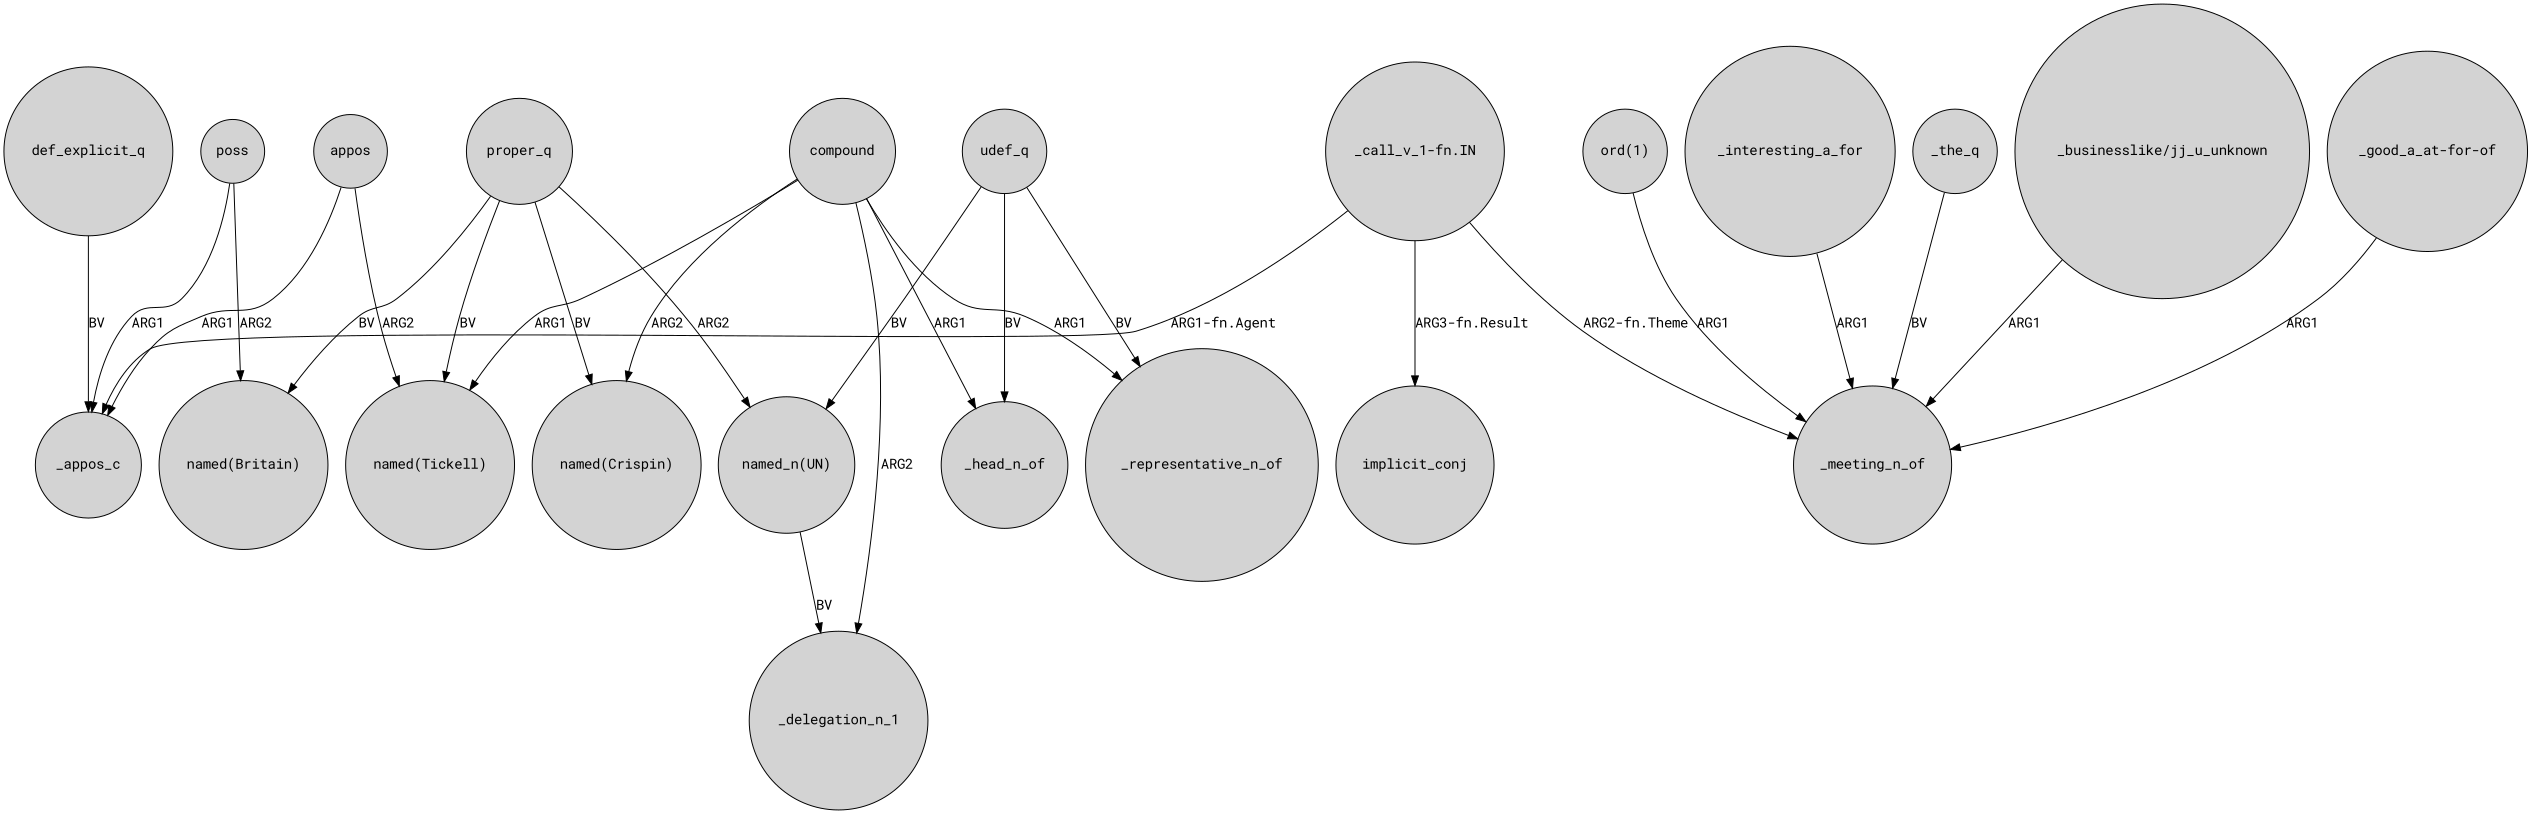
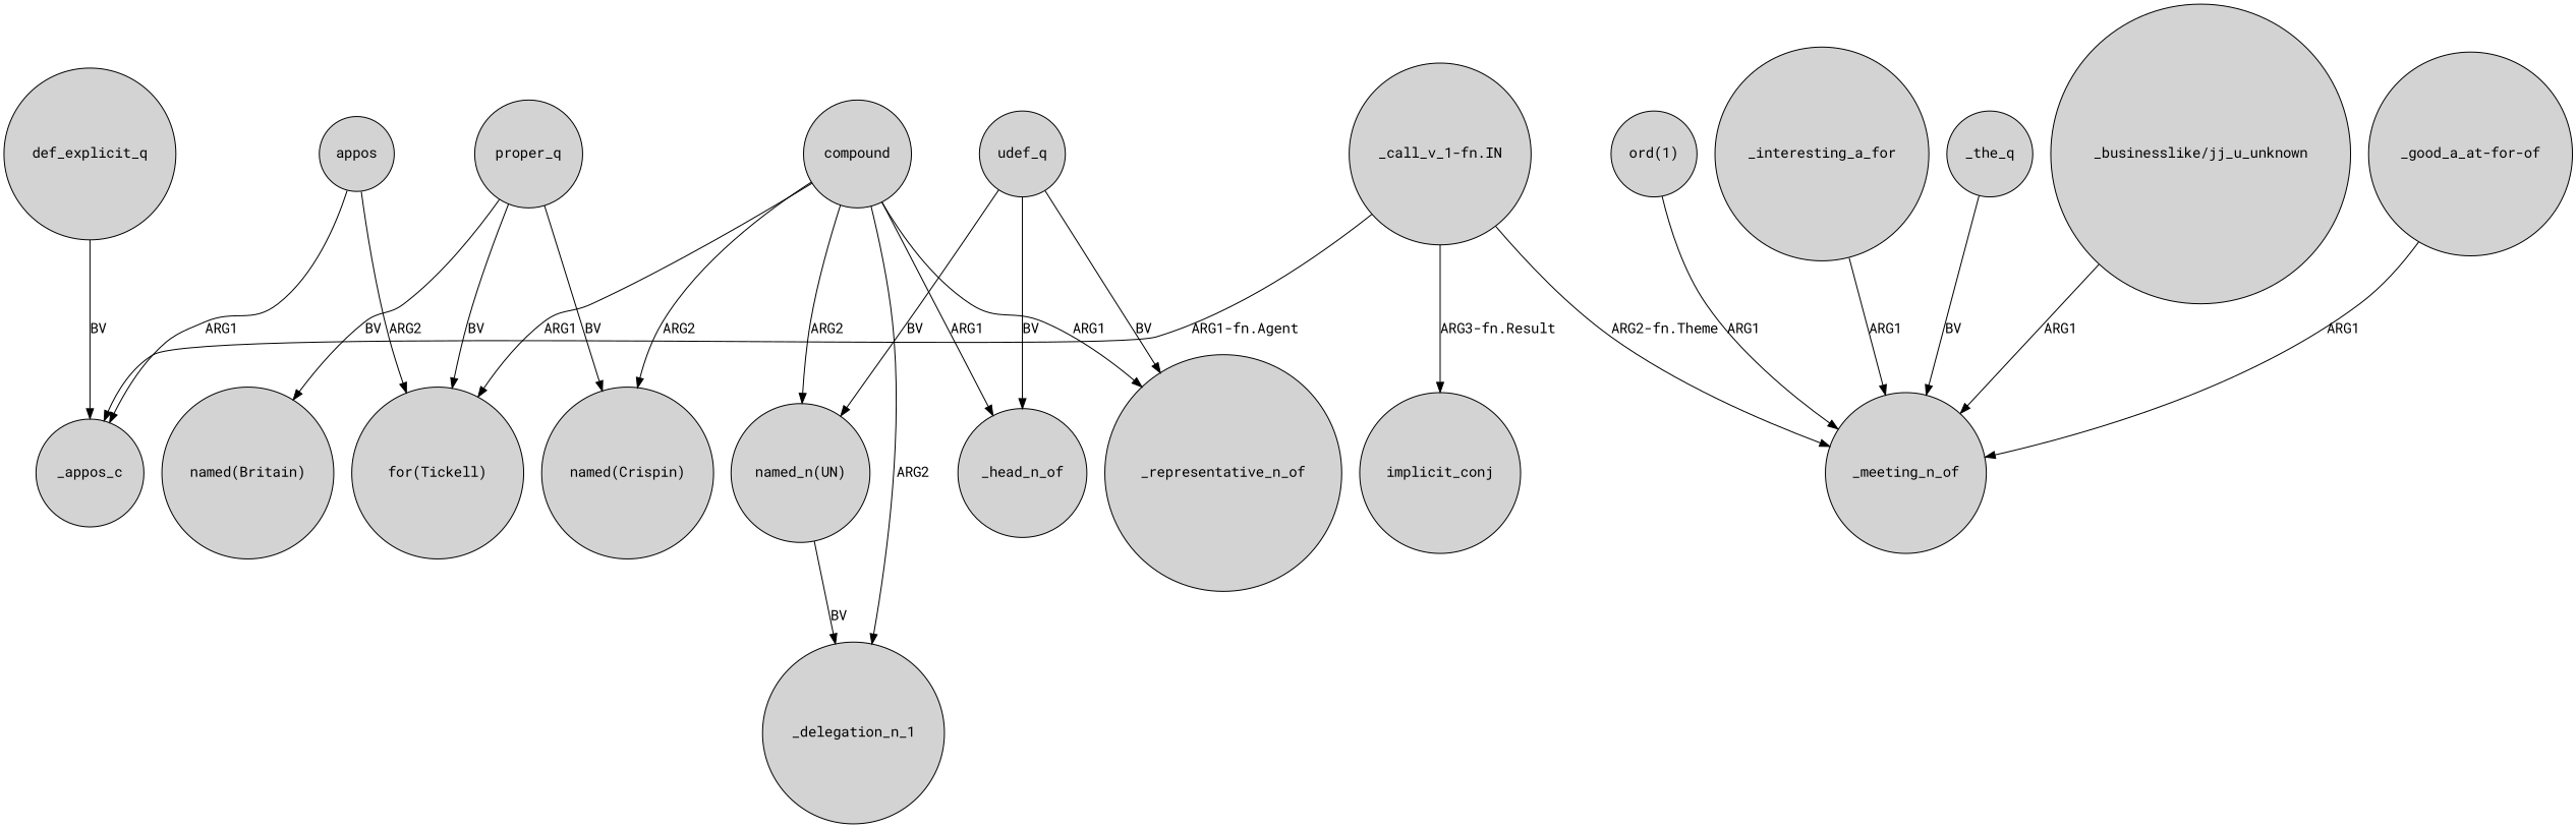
  digraph {
    fontname="Roboto Mono"
    node [fontname="Roboto Mono" shape=circle style=filled]
    edge [fontname="Roboto Mono"]
    n1 [label=_appos_c]
-   poss
    "named(Britain)"
    compound
-   "named(Tickell)"
+   "named(Tickell)" [label="for(Tickell)"]
    "named(Crispin)"
    _head_n_of
    _representative_n_of
    "named_n(UN)"
    _delegation_n_1
    appos
    def_explicit_q
    _interesting_a_for
    _meeting_n_of
    _the_q
    "_call_v_1-fn.IN"
    implicit_conj
    udef_q
    proper_q
    "_businesslike/jj_u_unknown"
    "_good_a_at-for-of"
    "ord(1)"
-   poss -> n1 [label=ARG1]
-   poss -> "named(Britain)" [label=ARG2]
    compound -> "named(Tickell)" [label=ARG1]
    compound -> "named(Crispin)" [label=ARG2]
    compound -> _head_n_of [label=ARG1]
    compound -> _representative_n_of [label=ARG1]
-   proper_q -> "named_n(UN)" [label=ARG2]
+   compound -> "named_n(UN)" [label=ARG2]
    compound -> _delegation_n_1 [label=ARG2]
    "named_n(UN)" -> _delegation_n_1 [label=BV]
    appos -> n1 [label=ARG1]
    appos -> "named(Tickell)" [label=ARG2]
    def_explicit_q -> n1 [label=BV]
    _interesting_a_for -> _meeting_n_of [label=ARG1]
    _the_q -> _meeting_n_of [label=BV]
    "_call_v_1-fn.IN" -> n1 [label="ARG1-fn.Agent"]
    "_call_v_1-fn.IN" -> _meeting_n_of [label="ARG2-fn.Theme"]
    "_call_v_1-fn.IN" -> implicit_conj [label="ARG3-fn.Result"]
    udef_q -> _head_n_of [label=BV]
    udef_q -> _representative_n_of [label=BV]
    udef_q -> "named_n(UN)" [label=BV]
    proper_q -> "named(Britain)" [label=BV]
    proper_q -> "named(Tickell)" [label=BV]
    proper_q -> "named(Crispin)" [label=BV]
    "_businesslike/jj_u_unknown" -> _meeting_n_of [label=ARG1]
    "_good_a_at-for-of" -> _meeting_n_of [label=ARG1]
    "ord(1)" -> _meeting_n_of [label=ARG1]
  }
